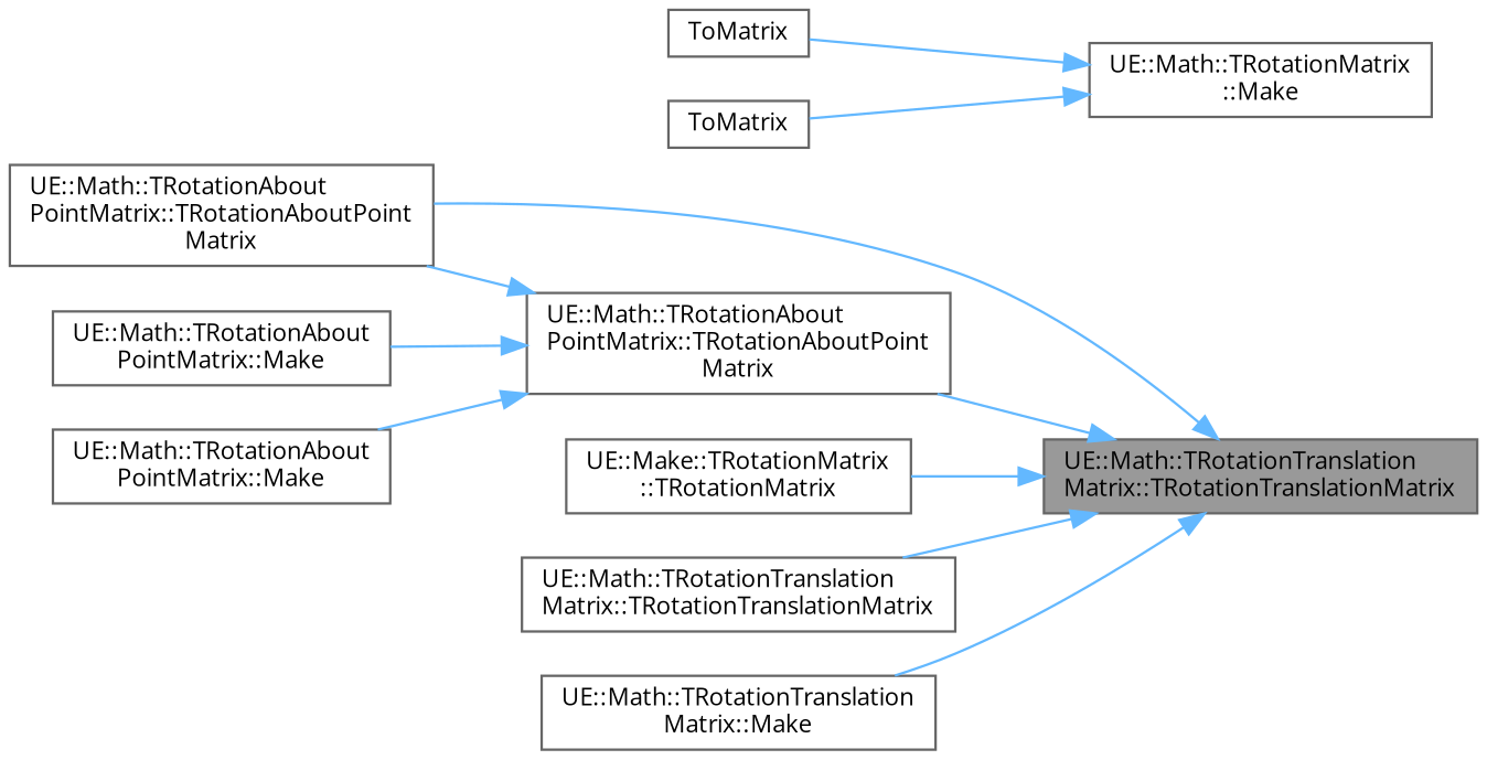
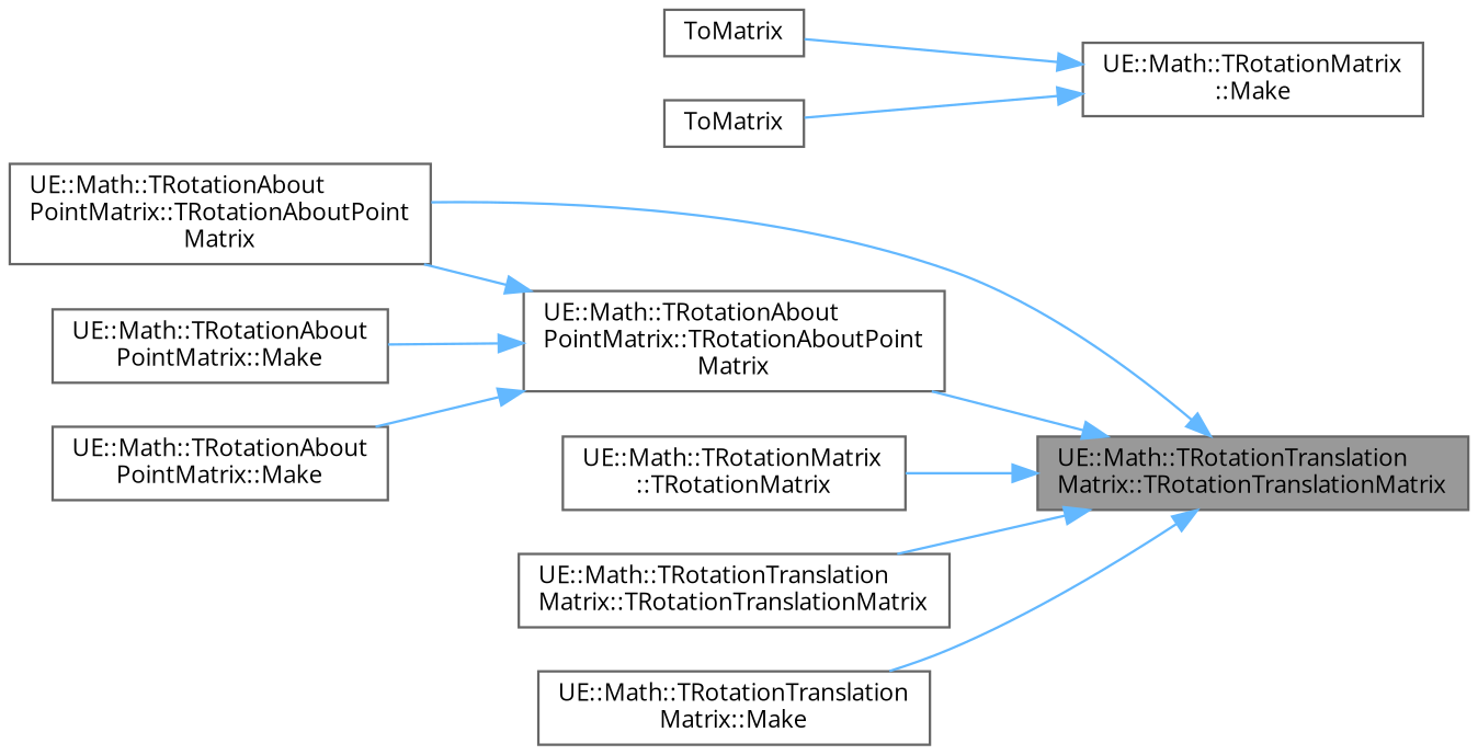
  digraph {
    fontname="Open Sans"
    rankdir=RL
    node [color=grey40 fillcolor=white fontname="Open Sans" fontsize=10 shape=box style=filled]
    edge [color=steelblue1 dir=back fontname="Open Sans" fontsize=10 labelfontname=Helvetica labelfontsize=10 style=solid]
    n1 [color=gray40 fillcolor=grey60 fontcolor=black height=0.2 label="UE::Math::TRotationTranslation\lMatrix::TRotationTranslationMatrix" width=0.4]
    n2 [height=0.2 label="UE::Math::TRotationAbout\lPointMatrix::TRotationAboutPoint\lMatrix" width=0.4]
    n3 [height=0.2 label="UE::Math::TRotationAbout\lPointMatrix::TRotationAboutPoint\lMatrix" width=0.4]
-   n4 [height=0.2 label="UE::Make::TRotationMatrix\l::TRotationMatrix" width=0.4]
+   n4 [height=0.2 label="UE::Math::TRotationMatrix\l::TRotationMatrix" width=0.4]
    n5 [height=0.2 label="UE::Math::TRotationTranslation\lMatrix::TRotationTranslationMatrix" width=0.4]
    n6 [height=0.2 label="UE::Math::TRotationTranslation\lMatrix::Make" width=0.4]
    n7 [height=0.2 label="UE::Math::TRotationAbout\lPointMatrix::Make" width=0.4]
    n8 [height=0.2 label="UE::Math::TRotationAbout\lPointMatrix::Make" width=0.4]
    n9 [height=0.2 label="UE::Math::TRotationMatrix\l::Make" width=0.4]
    n10 [height=0.2 label=ToMatrix width=0.4]
    n11 [height=0.2 label=ToMatrix width=0.4]
    n1 -> n2
    n1 -> n3
    n1 -> n4
    n1 -> n5
    n1 -> n6
    n3 -> n2
    n3 -> n7
    n3 -> n8
    n9 -> n10
    n9 -> n11
  }
